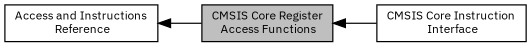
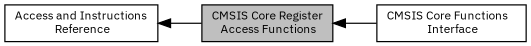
  digraph {
    fontname="IBM Plex Sans"
    rankdir=LR
    node [color=black fillcolor=white fontname="IBM Plex Sans" fontsize=10 shape=box style=filled]
    edge [dir=back fontname="IBM Plex Sans" fontsize=10 labelfontname=Helvetica labelfontsize=10 shape=plaintext style=solid]
    n1 [height=0.2 label="Access and Instructions\l Reference" width=0.4]
    n2 [fillcolor=grey75 fontcolor=black height=0.2 label="CMSIS Core Register\l Access Functions" width=0.4]
-   n3 [height=0.2 label="CMSIS Core Instruction\l Interface" width=0.4]
+   n3 [height=0.2 label="CMSIS Core Functions\l Interface" width=0.4]
    n1 -> n2
    n2 -> n3
  }
